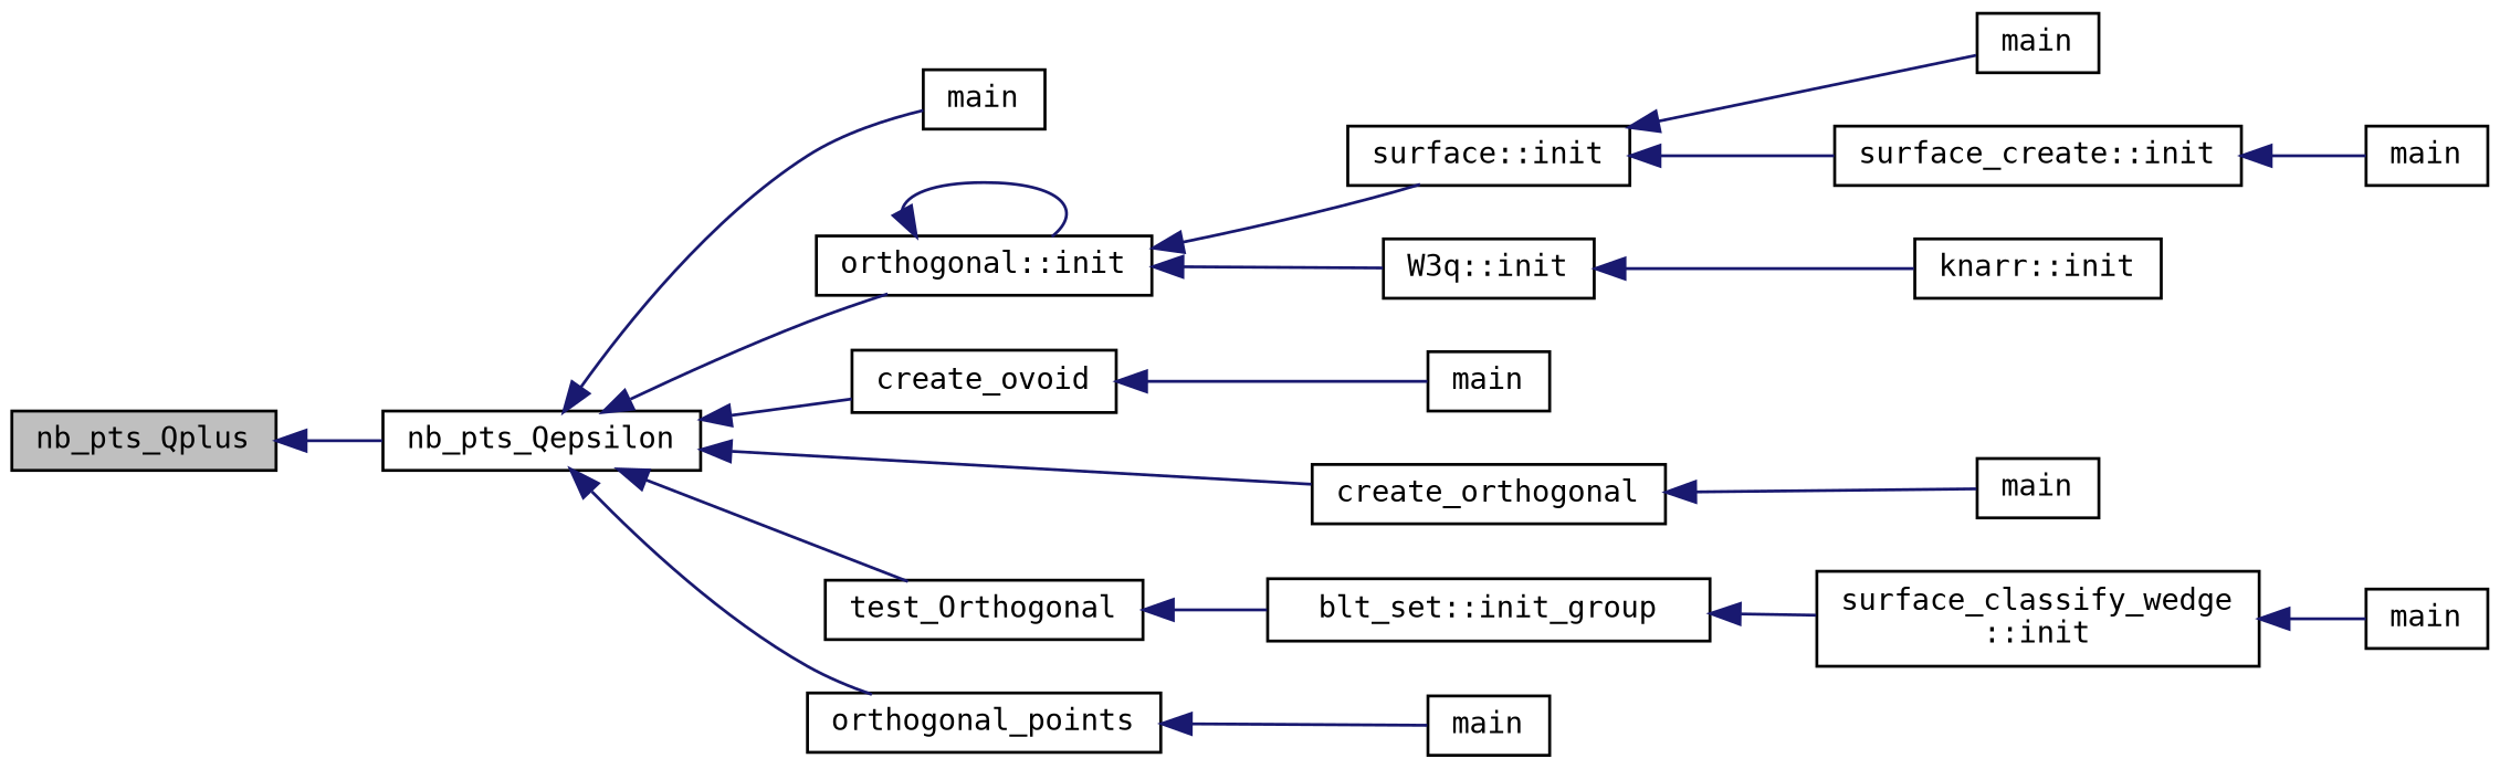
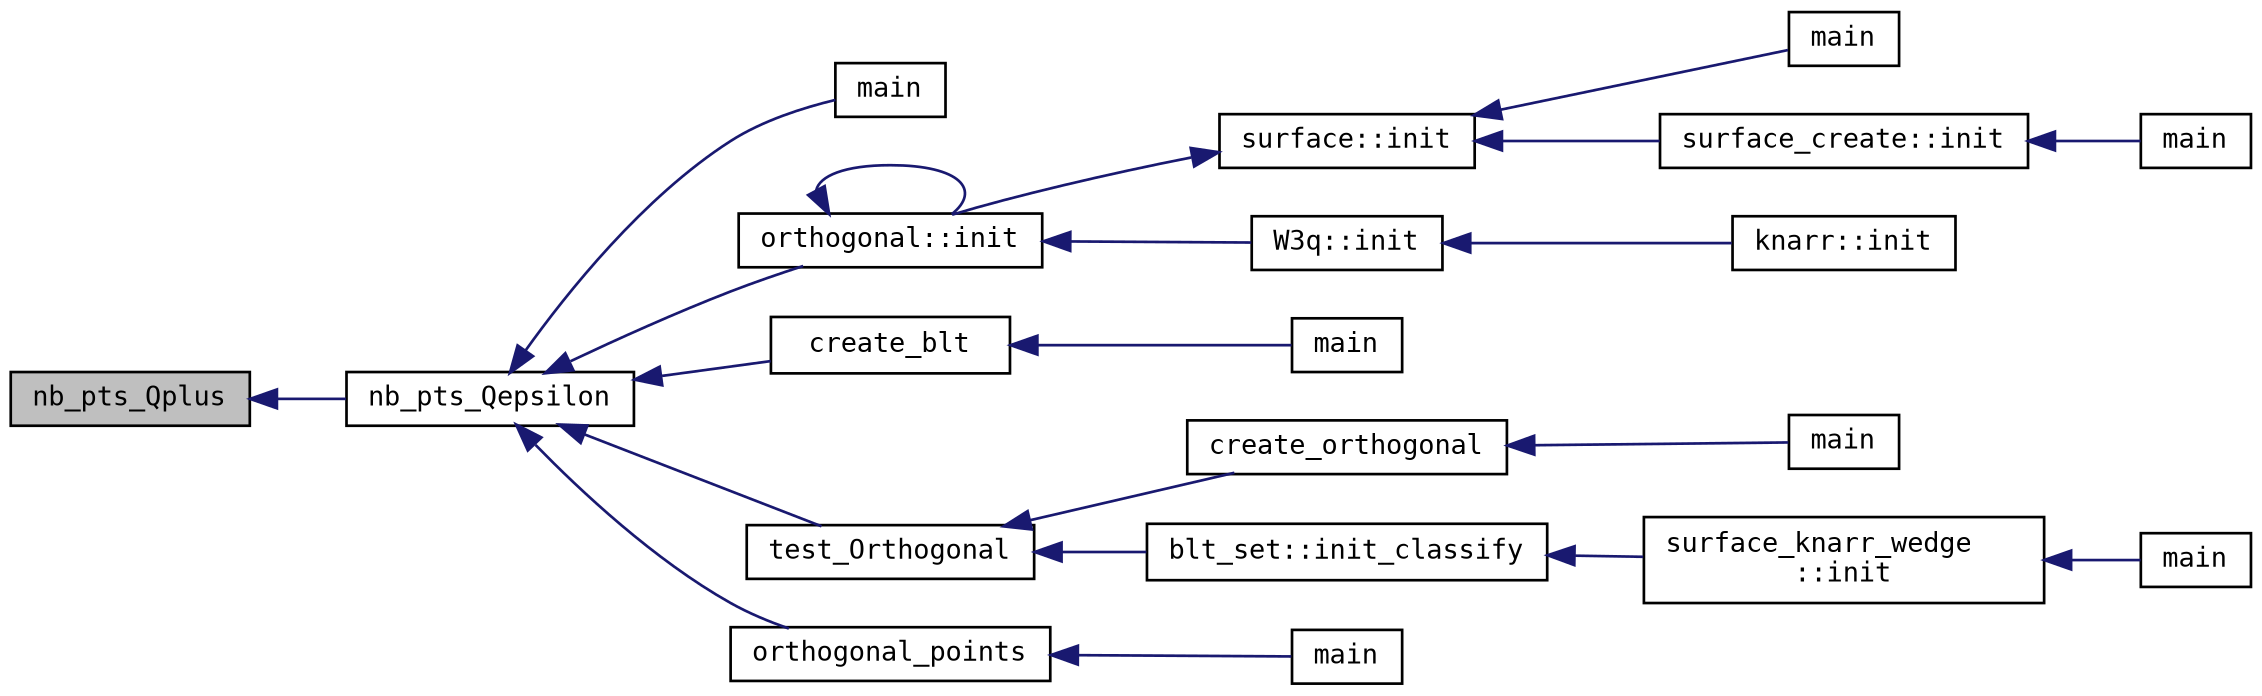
  digraph {
    fontname="DejaVu Sans Mono"
    rankdir=LR
    node [color=black fillcolor=white fontname="DejaVu Sans Mono" fontsize=10 shape=record style=filled]
    edge [color=midnightblue dir=back fontname="DejaVu Sans Mono" fontsize=10 labelfontname=Helvetica labelfontsize=10 style=solid]
    n1 [fillcolor=grey75 fontcolor=black height=0.2 label=nb_pts_Qplus width=0.4]
    n2 [height=0.2 label=nb_pts_Qepsilon width=0.4]
    n3 [height=0.2 label=main width=0.4]
    n4 [height=0.2 label="orthogonal::init" width=0.4]
-   n5 [height=0.2 label=create_ovoid width=0.4]
+   n5 [height=0.2 label=create_blt width=0.4]
    n6 [height=0.2 label=test_Orthogonal width=0.4]
    n7 [height=0.2 label=orthogonal_points width=0.4]
    n8 [height=0.2 label=create_orthogonal width=0.4]
    n9 [height=0.2 label="surface::init" width=0.4]
    n10 [height=0.2 label="W3q::init" width=0.4]
    n11 [height=0.2 label=main width=0.4]
-   n12 [height=0.2 label="blt_set::init_group" width=0.4]
+   n12 [height=0.2 label="blt_set::init_classify" width=0.4]
    n13 [height=0.2 label=main width=0.4]
    n14 [height=0.2 label=main width=0.4]
    n15 [height=0.2 label=main width=0.4]
    n16 [height=0.2 label="surface_create::init" width=0.4]
    n17 [height=0.2 label="knarr::init" width=0.4]
-   n18 [height=0.2 label="surface_classify_wedge\l::init" width=0.4]
+   n18 [height=0.2 label="surface_knarr_wedge\l::init" width=0.4]
    n19 [height=0.2 label=main width=0.4]
    n20 [height=0.2 label=main width=0.4]
    n1 -> n2
    n2 -> n3
    n2 -> n4
    n2 -> n5
    n2 -> n6
    n2 -> n7
-   n2 -> n8
+   n6 -> n8
    n4 -> n4
-   n4 -> n9
+   n9 -> n4
    n4 -> n10
    n5 -> n11
    n6 -> n12
    n7 -> n13
    n8 -> n14
    n9 -> n15
    n9 -> n16
    n10 -> n17
    n12 -> n18
    n16 -> n20
    n18 -> n19
  }
